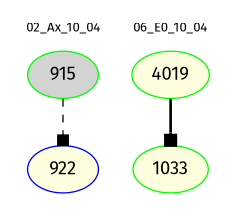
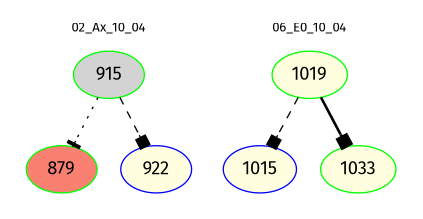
  digraph {
    fontname="Fira Sans"
    node [color=green fillcolor=lightyellow fontname="Fira Sans" style=filled]
    edge [arrowhead=box color=black fontname="Fira Sans" style=dashed]
    n1 [fillcolor=lightgrey label=915]
+   n2 [fillcolor=salmon label=879]
    n3 [color=blue label=922]
-   n4 [label=4019]
+   n4 [label=1019]
+   n5 [color=blue label=1015]
    n6 [label=1033]
    subgraph cluster_1 {
      color=white
      fontsize=10
      label="02_Ax_10_04"
      n1
+     n2
      n3
    }
    subgraph cluster_2 {
      color=white
      fontsize=10
      label="06_E0_10_04"
      n4
+     n5
      n6
    }
+   n1 -> n2 [arrowhead=tee style=dotted]
    n1 -> n3
+   n4 -> n5
    n4 -> n6 [style=bold]
  }
